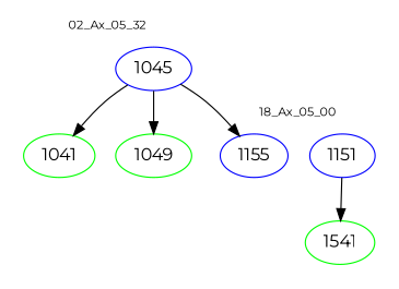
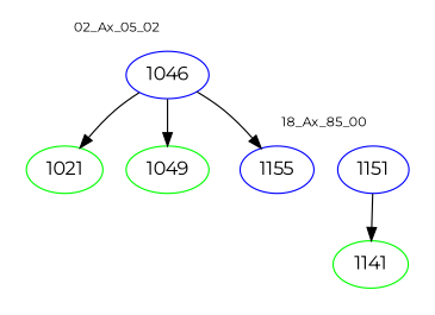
  digraph {
    fontname=Montserrat
    node [color=blue fontname=Montserrat]
    edge [color=black fontname=Montserrat]
    n1 [label=1151]
    n2 [label=1155]
-   n3 [color=green label=1541]
-   n4 [label=1045]
-   n5 [color=green label=1041]
+   n3 [color=green label=1141]
+   n4 [label=1046]
+   n5 [color=green label=1021]
    n6 [color=green label=1049]
    subgraph cluster_1 {
      color=white
      fontsize=10
-     label="18_Ax_05_00"
+     label="18_Ax_85_00"
      n1
      n2
      n3
    }
    subgraph cluster_2 {
      color=white
      fontsize=10
-     label="02_Ax_05_32"
+     label="02_Ax_05_02"
      n4
      n5
      n6
    }
    n1 -> n3
    n4 -> n2
    n4 -> n5
    n4 -> n6
  }
